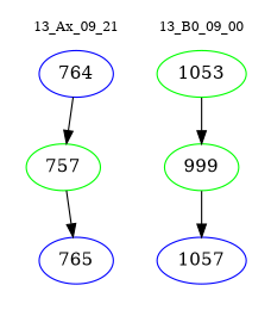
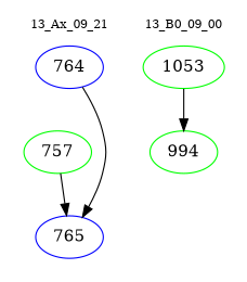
  digraph {
    node [color=blue]
    edge [color=black]
    n1 [label=764]
    n2 [color=green label=757]
    n3 [label=765]
    n4 [color=green label=1053]
-   n5 [color=green label=999]
-   n6 [label=1057]
+   n5 [color=green label=994]
    subgraph cluster_1 {
      color=white
      fontsize=10
      label="13_Ax_09_21"
      n1
      n2
      n3
    }
    subgraph cluster_2 {
      color=white
      fontsize=10
      label="13_B0_09_00"
      n4
      n5
-     n6
    }
-   n1 -> n2
+   n1 -> n3
    n2 -> n3
    n4 -> n5
-   n5 -> n6
  }
